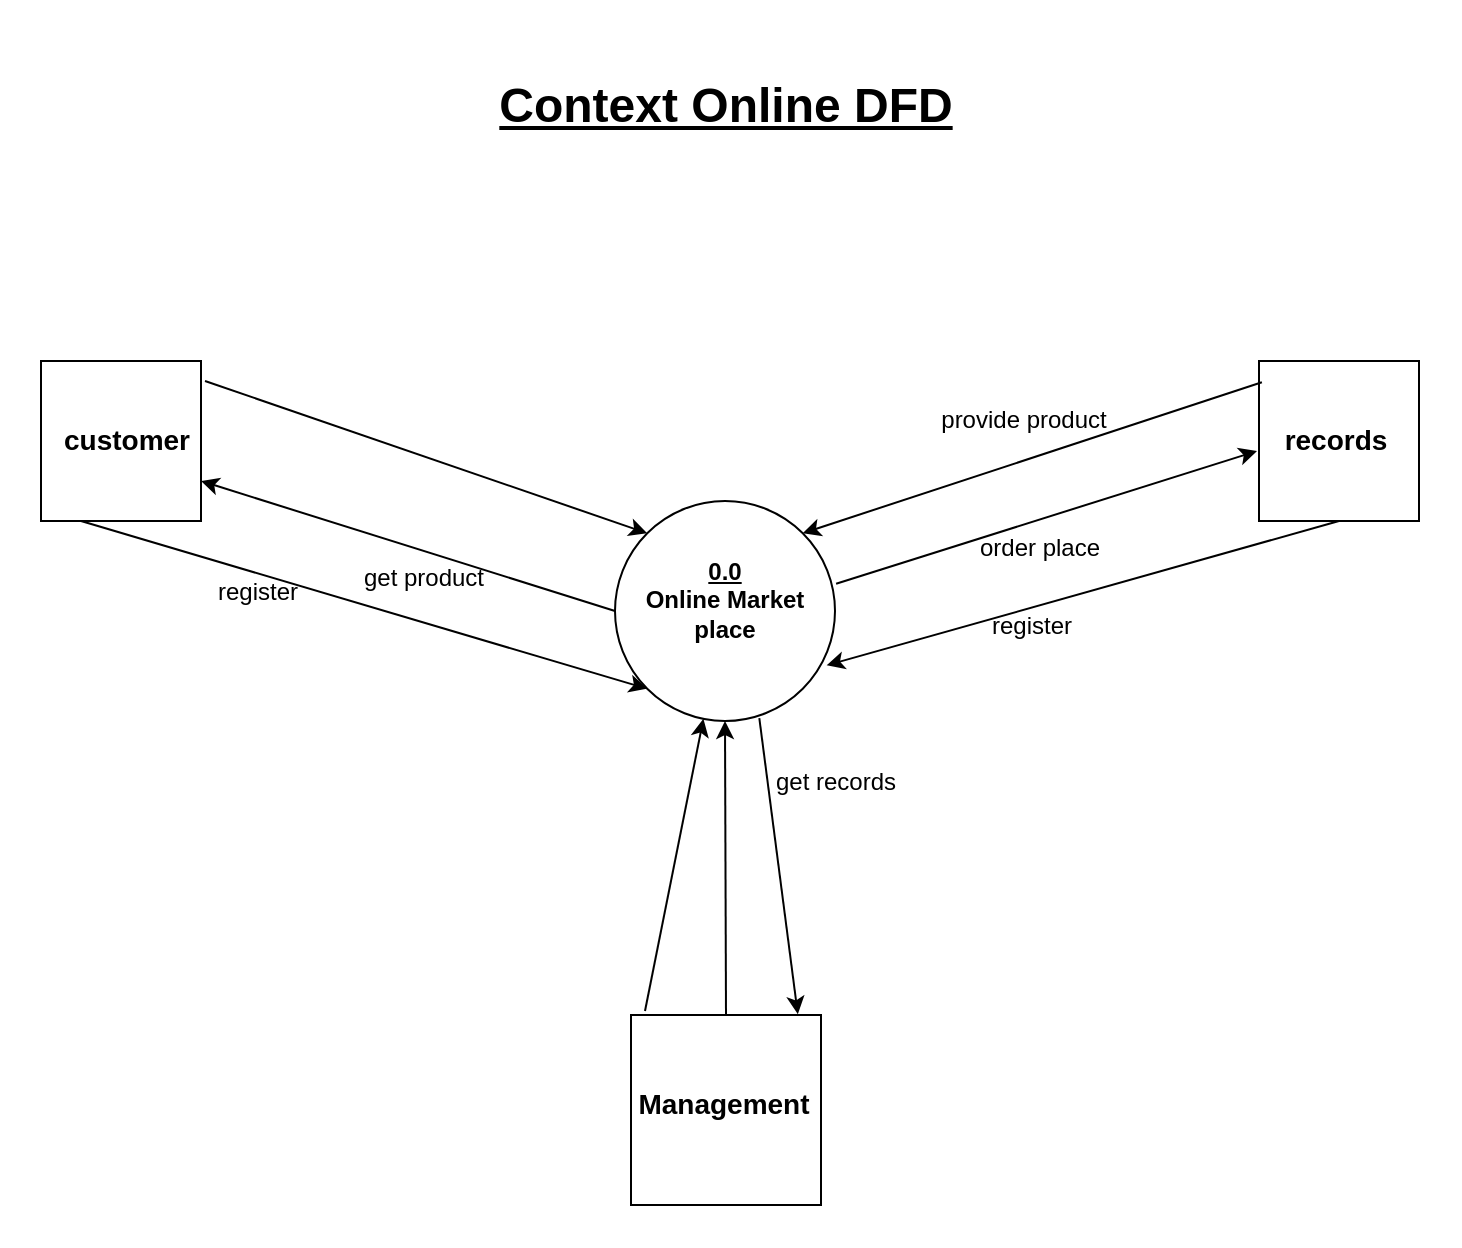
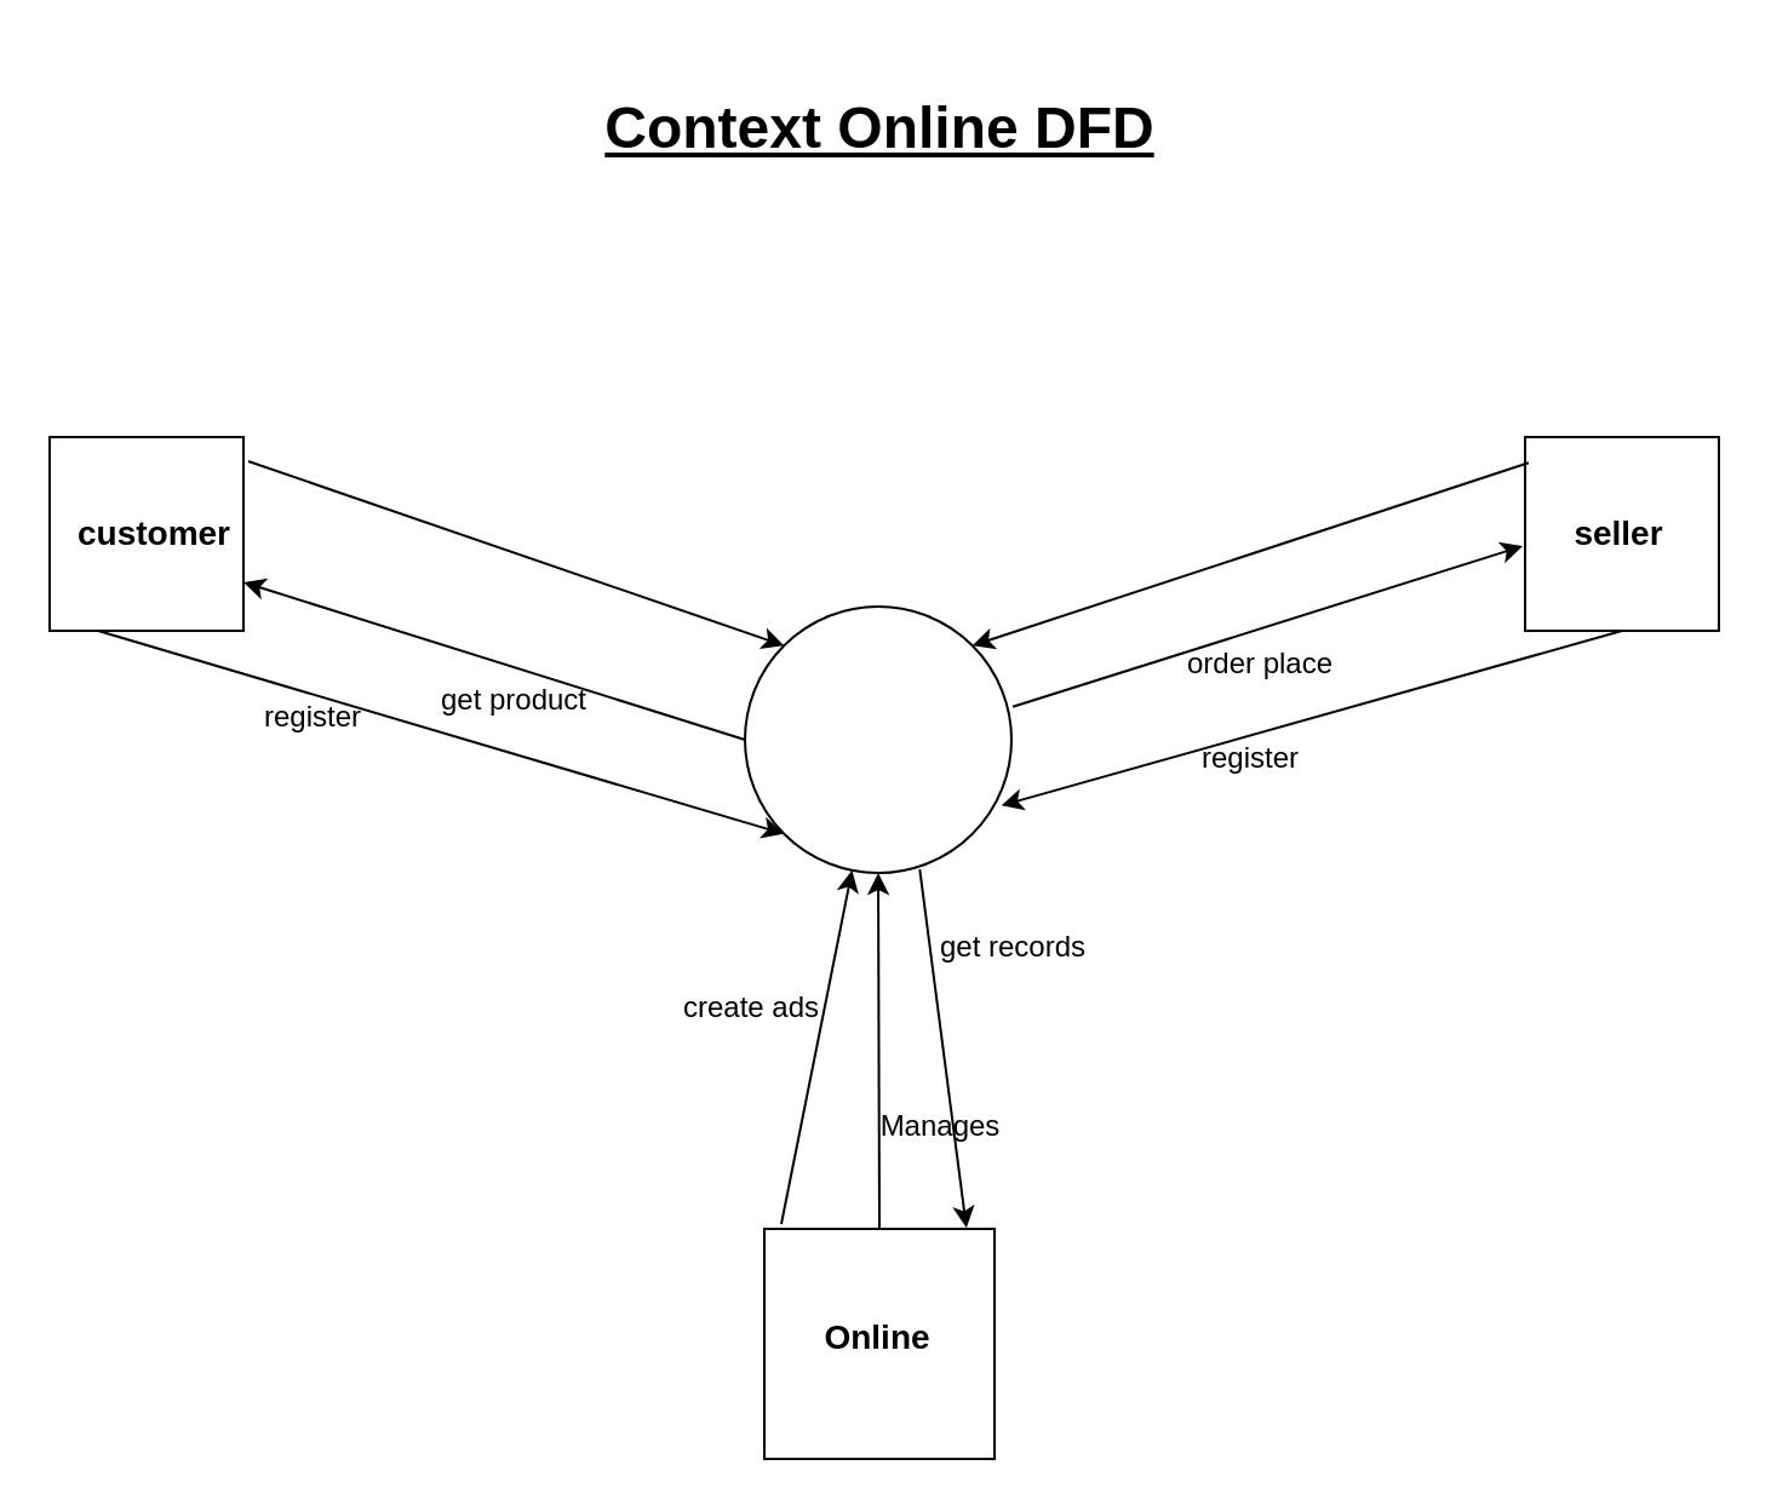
  <mxCell id="0" />
  <mxCell id="1" parent="0" />
  <mxCell id="2" value="" style="ellipse;whiteSpace=wrap;html=1;aspect=fixed;" parent="1" vertex="1"><mxGeometry x="307" y="250" width="110" height="110" as="geometry" /></mxCell>
- <mxCell id="3" value="&lt;u&gt;0.0&lt;/u&gt;&lt;br&gt;Online Market&lt;br&gt;place" style="text;html=1;resizable=0;autosize=1;align=center;verticalAlign=middle;points=[];fillColor=none;strokeColor=none;rounded=0;fontStyle=1;horizontal=1;" parent="1" vertex="1"><mxGeometry x="317" y="275" width="90" height="50" as="geometry" /></mxCell>
  <mxCell id="4" value="" style="whiteSpace=wrap;html=1;aspect=fixed;align=center;" parent="1" vertex="1"><mxGeometry x="20" y="180" width="80" height="80" as="geometry" /></mxCell>
  <mxCell id="5" value="&lt;b&gt;&lt;font style=&quot;font-size: 14px&quot;&gt;customer&lt;/font&gt;&lt;/b&gt;" style="text;html=1;resizable=0;autosize=1;align=center;verticalAlign=middle;points=[];fillColor=none;strokeColor=none;rounded=0;" parent="1" vertex="1"><mxGeometry x="23" y="210" width="80" height="20" as="geometry" /></mxCell>
  <mxCell id="6" value="" style="whiteSpace=wrap;html=1;aspect=fixed;align=center;" parent="1" vertex="1"><mxGeometry x="629" y="180" width="80" height="80" as="geometry" /></mxCell>
  <mxCell id="7" value="get product" style="text;html=1;strokeColor=none;fillColor=none;align=center;verticalAlign=middle;whiteSpace=wrap;rounded=0;" parent="1" vertex="1"><mxGeometry x="167" y="279" width="90" height="20" as="geometry" /></mxCell>
- <mxCell id="8" value="&lt;b&gt;&lt;font style=&quot;font-size: 14px&quot;&gt;records&lt;/font&gt;&lt;/b&gt;" style="text;html=1;strokeColor=none;fillColor=none;align=center;verticalAlign=middle;whiteSpace=wrap;rounded=0;" parent="1" vertex="1"><mxGeometry x="628" y="210" width="80" height="20" as="geometry" /></mxCell>
- <mxCell id="9" value="provide product" style="text;html=1;strokeColor=none;fillColor=none;align=center;verticalAlign=middle;whiteSpace=wrap;rounded=0;" parent="1" vertex="1"><mxGeometry x="457" y="200" width="110" height="20" as="geometry" /></mxCell>
+ <mxCell id="8" value="&lt;b&gt;&lt;font style=&quot;font-size: 14px&quot;&gt;seller&lt;/font&gt;&lt;/b&gt;" style="text;html=1;strokeColor=none;fillColor=none;align=center;verticalAlign=middle;whiteSpace=wrap;rounded=0;" parent="1" vertex="1"><mxGeometry x="628" y="210" width="80" height="20" as="geometry" /></mxCell>
  <mxCell id="10" value="order place" style="text;html=1;strokeColor=none;fillColor=none;align=center;verticalAlign=middle;whiteSpace=wrap;rounded=0;" parent="1" vertex="1"><mxGeometry x="450" y="264" width="140" height="20" as="geometry" /></mxCell>
  <mxCell id="11" value="register" style="text;html=1;strokeColor=none;fillColor=none;align=center;verticalAlign=middle;whiteSpace=wrap;rounded=0;" parent="1" vertex="1"><mxGeometry x="69" y="286" width="120" height="20" as="geometry" /></mxCell>
  <mxCell id="12" value="register" style="text;html=1;strokeColor=none;fillColor=none;align=center;verticalAlign=middle;whiteSpace=wrap;rounded=0;" parent="1" vertex="1"><mxGeometry x="456" y="303" width="120" height="20" as="geometry" /></mxCell>
  <mxCell id="13" value="" style="whiteSpace=wrap;html=1;aspect=fixed;" parent="1" vertex="1"><mxGeometry x="315" y="507" width="95" height="95" as="geometry" /></mxCell>
- <mxCell id="14" value="&lt;font style=&quot;font-size: 14px&quot;&gt;&lt;b&gt;Management&lt;/b&gt;&lt;/font&gt;" style="text;html=1;strokeColor=none;fillColor=none;align=center;verticalAlign=middle;whiteSpace=wrap;rounded=0;" parent="1" vertex="1"><mxGeometry x="312" y="541.5" width="100" height="20" as="geometry" /></mxCell>
+ <mxCell id="14" value="&lt;font style=&quot;font-size: 14px&quot;&gt;&lt;b&gt;Online&lt;/b&gt;&lt;/font&gt;" style="text;html=1;strokeColor=none;fillColor=none;align=center;verticalAlign=middle;whiteSpace=wrap;rounded=0;" parent="1" vertex="1"><mxGeometry x="312" y="541.5" width="100" height="20" as="geometry" /></mxCell>
  <mxCell id="15" value="get records" style="text;html=1;strokeColor=none;fillColor=none;align=center;verticalAlign=middle;whiteSpace=wrap;rounded=0;" parent="1" vertex="1"><mxGeometry x="373" y="381" width="90" height="20" as="geometry" /></mxCell>
  <mxCell id="16" value="" style="endArrow=classic;html=1;entryX=0.878;entryY=-0.004;entryDx=0;entryDy=0;entryPerimeter=0;exitX=0.656;exitY=0.987;exitDx=0;exitDy=0;exitPerimeter=0;" parent="1" source="2" target="13" edge="1"><mxGeometry width="50" height="50" relative="1" as="geometry"><mxPoint x="377" y="360" as="sourcePoint" /><mxPoint x="397" y="395" as="targetPoint" /></mxGeometry></mxCell>
  <mxCell id="17" value="" style="endArrow=classic;html=1;" parent="1" target="2" edge="1"><mxGeometry width="50" height="50" relative="1" as="geometry"><mxPoint x="322" y="505" as="sourcePoint" /><mxPoint x="357" y="390" as="targetPoint" /></mxGeometry></mxCell>
+ <mxCell id="18" value="create ads" style="text;html=1;strokeColor=none;fillColor=none;align=center;verticalAlign=middle;whiteSpace=wrap;rounded=0;" parent="1" vertex="1"><mxGeometry x="260" y="406" width="100" height="20" as="geometry" /></mxCell>
  <mxCell id="19" value="" style="endArrow=classic;html=1;exitX=0.5;exitY=0;exitDx=0;exitDy=0;" parent="1" source="13" edge="1"><mxGeometry width="50" height="50" relative="1" as="geometry"><mxPoint x="337.5" y="465" as="sourcePoint" /><mxPoint x="362" y="360" as="targetPoint" /></mxGeometry></mxCell>
+ <mxCell id="20" value="Manages" style="text;html=1;strokeColor=none;fillColor=none;align=center;verticalAlign=middle;whiteSpace=wrap;rounded=0;" parent="1" vertex="1"><mxGeometry x="333" y="455" width="110" height="20" as="geometry" /></mxCell>
  <mxCell id="21" value="&lt;font style=&quot;font-size: 24px&quot;&gt;&lt;b&gt;&lt;u&gt;Context Online DFD&lt;/u&gt;&lt;/b&gt;&lt;/font&gt;" style="text;html=1;strokeColor=none;fillColor=none;align=center;verticalAlign=middle;whiteSpace=wrap;rounded=0;" parent="1" vertex="1"><mxGeometry x="217.5" y="20" width="290" height="66" as="geometry" /></mxCell>
  <mxCell id="22" value="" style="endArrow=classic;html=1;entryX=0;entryY=0;entryDx=0;entryDy=0;" edge="1" parent="1" target="2"><mxGeometry width="50" height="50" relative="1" as="geometry"><mxPoint x="102" y="190" as="sourcePoint" /><mxPoint x="227" y="210" as="targetPoint" /></mxGeometry></mxCell>
  <mxCell id="23" value="" style="endArrow=classic;html=1;exitX=0.018;exitY=0.133;exitDx=0;exitDy=0;exitPerimeter=0;entryX=1;entryY=0;entryDx=0;entryDy=0;" edge="1" parent="1" source="6" target="2"><mxGeometry width="50" height="50" relative="1" as="geometry"><mxPoint x="23" y="455" as="sourcePoint" /><mxPoint x="73" y="405" as="targetPoint" /></mxGeometry></mxCell>
  <mxCell id="24" value="" style="endArrow=classic;html=1;entryX=1;entryY=0.75;entryDx=0;entryDy=0;exitX=0;exitY=0.5;exitDx=0;exitDy=0;" edge="1" parent="1" source="2" target="4"><mxGeometry width="50" height="50" relative="1" as="geometry"><mxPoint x="23" y="475" as="sourcePoint" /><mxPoint x="73" y="425" as="targetPoint" /></mxGeometry></mxCell>
  <mxCell id="25" value="" style="endArrow=classic;html=1;entryX=0;entryY=0.75;entryDx=0;entryDy=0;exitX=1.005;exitY=0.376;exitDx=0;exitDy=0;exitPerimeter=0;" edge="1" parent="1" source="2" target="8"><mxGeometry width="50" height="50" relative="1" as="geometry"><mxPoint x="142" y="450" as="sourcePoint" /><mxPoint x="192" y="400" as="targetPoint" /></mxGeometry></mxCell>
  <mxCell id="26" value="" style="endArrow=classic;html=1;exitX=0.25;exitY=1;exitDx=0;exitDy=0;entryX=0;entryY=1;entryDx=0;entryDy=0;" edge="1" parent="1" source="4" target="2"><mxGeometry width="50" height="50" relative="1" as="geometry"><mxPoint x="35" y="507" as="sourcePoint" /><mxPoint x="85" y="457" as="targetPoint" /></mxGeometry></mxCell>
  <mxCell id="27" value="" style="endArrow=classic;html=1;entryX=0.962;entryY=0.747;entryDx=0;entryDy=0;entryPerimeter=0;exitX=0.5;exitY=1;exitDx=0;exitDy=0;" edge="1" parent="1" source="6" target="2"><mxGeometry width="50" height="50" relative="1" as="geometry"><mxPoint x="532" y="465" as="sourcePoint" /><mxPoint x="582" y="415" as="targetPoint" /></mxGeometry></mxCell>
